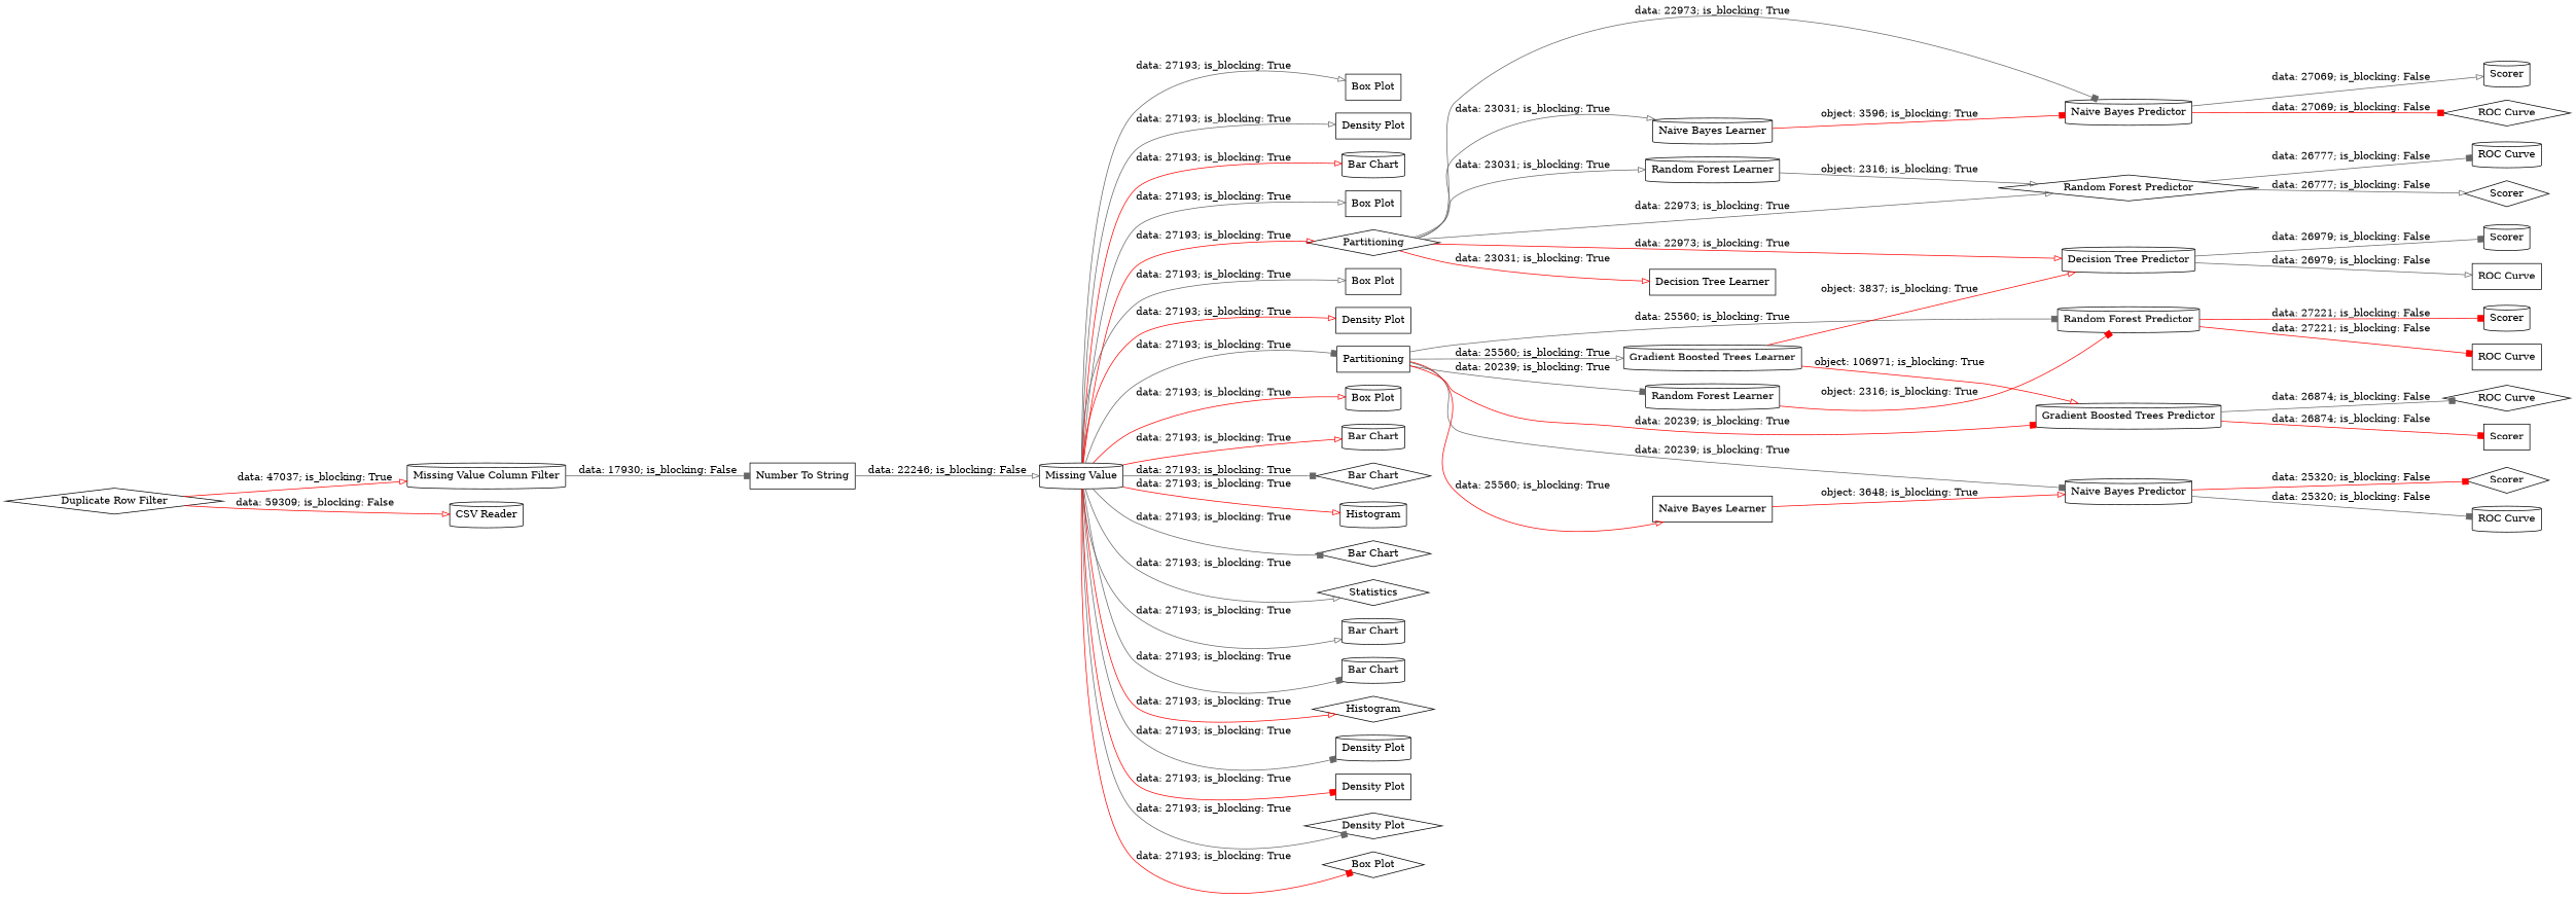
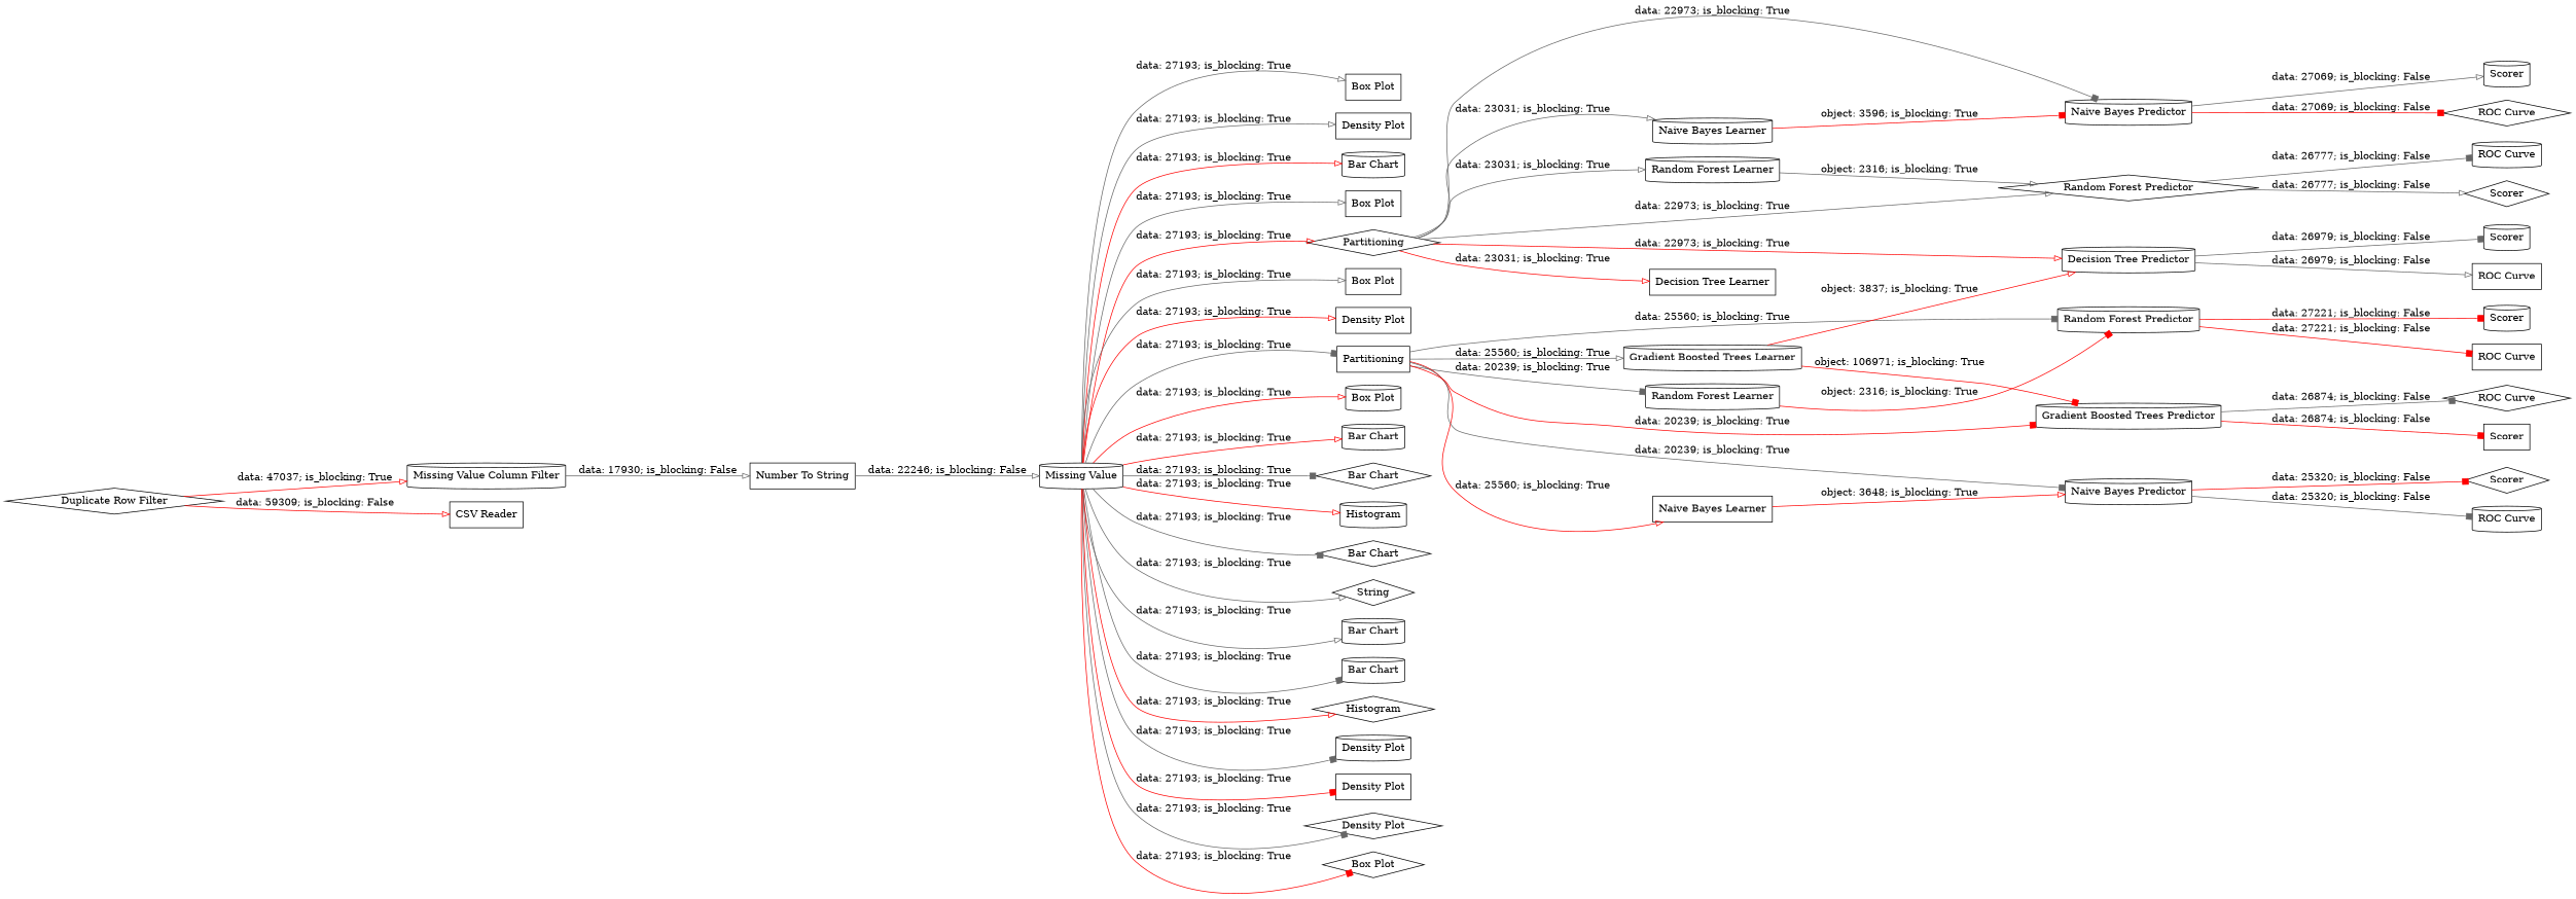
  digraph {
    rankdir=LR
    node [shape=cylinder]
    edge [arrowhead=onormal color=gray40]
    n1 [label="Naive Bayes Predictor"]
    n2 [label=Scorer]
    n3 [label="ROC Curve" shape=diamond]
    n4 [label="Random Forest Predictor" shape=diamond]
    n5 [label="ROC Curve"]
    n6 [label=Scorer shape=diamond]
    n7 [label="Box Plot" shape=box]
    n8 [label="Density Plot" shape=box]
    n9 [label="ROC Curve" shape=diamond]
    n10 [label=Scorer]
    n11 [label="Bar Chart"]
    n12 [label="Box Plot" shape=box]
    n13 [label=Partitioning shape=diamond]
    n14 [label="Naive Bayes Learner"]
    n15 [label="Decision Tree Predictor"]
    n16 [label="Random Forest Learner"]
    n17 [label="Decision Tree Learner" shape=box]
    n18 [label=Scorer]
    n19 [label="ROC Curve" shape=box]
    n20 [label="Box Plot" shape=box]
    n21 [label="Density Plot" shape=box]
    n22 [label=Scorer shape=diamond]
    n23 [label="ROC Curve" shape=box]
    n24 [label="Random Forest Learner"]
    n25 [label="Random Forest Predictor"]
    n26 [label=Partitioning shape=box]
    n27 [label="Gradient Boosted Trees Learner"]
    n28 [label="Naive Bayes Learner" shape=box]
    n29 [label="Naive Bayes Predictor"]
    n30 [label="Gradient Boosted Trees Predictor"]
    n31 [label="ROC Curve"]
    n32 [label=Scorer shape=box]
    n33 [label="Box Plot"]
    n34 [label="Number To String" shape=box]
    n35 [label="Missing Value"]
    n36 [label="Bar Chart"]
    n37 [label="Bar Chart" shape=diamond]
    n38 [label=Histogram]
    n39 [label="Bar Chart" shape=diamond]
-   n40 [label=Statistics shape=diamond]
+   n40 [label=String shape=diamond]
    n41 [label="Bar Chart"]
    n42 [label="Bar Chart"]
    n43 [label=Histogram shape=diamond]
    n44 [label="Density Plot"]
    n45 [label="Density Plot" shape=box]
    n46 [label="Density Plot" shape=diamond]
    n47 [label="Box Plot" shape=diamond]
    n48 [label="Missing Value Column Filter"]
-   n49 [label="CSV Reader"]
+   n49 [label="CSV Reader" shape=box]
    n50 [label="Duplicate Row Filter" shape=diamond]
    n1 -> n2 [label="data: 27069; is_blocking: False"]
    n1 -> n3 [arrowhead=box color=red label="data: 27069; is_blocking: False"]
    n4 -> n5 [arrowhead=box label="data: 26777; is_blocking: False"]
    n4 -> n6 [label="data: 26777; is_blocking: False"]
    n13 -> n1 [arrowhead=box label="data: 22973; is_blocking: True"]
    n13 -> n4 [label="data: 22973; is_blocking: True"]
    n13 -> n14 [label="data: 23031; is_blocking: True"]
    n13 -> n15 [color=red label="data: 22973; is_blocking: True"]
    n13 -> n16 [label="data: 23031; is_blocking: True"]
    n13 -> n17 [color=red label="data: 23031; is_blocking: True"]
    n14 -> n1 [arrowhead=box color=red label="object: 3596; is_blocking: True"]
    n15 -> n18 [arrowhead=box label="data: 26979; is_blocking: False"]
    n15 -> n19 [label="data: 26979; is_blocking: False"]
    n16 -> n4 [label="object: 2316; is_blocking: True"]
    n24 -> n25 [arrowhead=box color=red label="object: 2316; is_blocking: True"]
    n25 -> n10 [arrowhead=box color=red label="data: 27221; is_blocking: False"]
    n25 -> n23 [arrowhead=box color=red label="data: 27221; is_blocking: False"]
    n26 -> n24 [arrowhead=box label="data: 20239; is_blocking: True"]
    n26 -> n25 [arrowhead=box label="data: 25560; is_blocking: True"]
    n26 -> n27 [label="data: 25560; is_blocking: True"]
    n26 -> n28 [color=red label="data: 25560; is_blocking: True"]
    n26 -> n29 [arrowhead=box label="data: 20239; is_blocking: True"]
    n26 -> n30 [arrowhead=box color=red label="data: 20239; is_blocking: True"]
    n27 -> n15 [color=red label="object: 3837; is_blocking: True"]
-   n27 -> n30 [color=red label="object: 106971; is_blocking: True"]
+   n27 -> n30 [arrowhead=box color=red label="object: 106971; is_blocking: True"]
    n28 -> n29 [color=red label="object: 3648; is_blocking: True"]
    n29 -> n22 [arrowhead=box color=red label="data: 25320; is_blocking: False"]
    n29 -> n31 [arrowhead=box label="data: 25320; is_blocking: False"]
    n30 -> n9 [arrowhead=box label="data: 26874; is_blocking: False"]
    n30 -> n32 [arrowhead=box color=red label="data: 26874; is_blocking: False"]
    n34 -> n35 [label="data: 22246; is_blocking: False"]
    n35 -> n7 [label="data: 27193; is_blocking: True"]
    n35 -> n8 [label="data: 27193; is_blocking: True"]
    n35 -> n11 [color=red label="data: 27193; is_blocking: True"]
    n35 -> n12 [label="data: 27193; is_blocking: True"]
    n35 -> n13 [color=red label="data: 27193; is_blocking: True"]
    n35 -> n20 [label="data: 27193; is_blocking: True"]
    n35 -> n21 [color=red label="data: 27193; is_blocking: True"]
    n35 -> n26 [arrowhead=box label="data: 27193; is_blocking: True"]
    n35 -> n33 [color=red label="data: 27193; is_blocking: True"]
    n35 -> n36 [color=red label="data: 27193; is_blocking: True"]
    n35 -> n37 [arrowhead=box label="data: 27193; is_blocking: True"]
    n35 -> n38 [color=red label="data: 27193; is_blocking: True"]
    n35 -> n39 [arrowhead=box label="data: 27193; is_blocking: True"]
    n35 -> n40 [label="data: 27193; is_blocking: True"]
    n35 -> n41 [label="data: 27193; is_blocking: True"]
    n35 -> n42 [arrowhead=box label="data: 27193; is_blocking: True"]
    n35 -> n43 [color=red label="data: 27193; is_blocking: True"]
    n35 -> n44 [arrowhead=box label="data: 27193; is_blocking: True"]
    n35 -> n45 [arrowhead=box color=red label="data: 27193; is_blocking: True"]
    n35 -> n46 [arrowhead=box label="data: 27193; is_blocking: True"]
    n35 -> n47 [arrowhead=box color=red label="data: 27193; is_blocking: True"]
-   n48 -> n34 [arrowhead=box label="data: 17930; is_blocking: False"]
+   n48 -> n34 [label="data: 17930; is_blocking: False"]
    n50 -> n48 [color=red label="data: 47037; is_blocking: True"]
    n50 -> n49 [color=red label="data: 59309; is_blocking: False"]
  }
